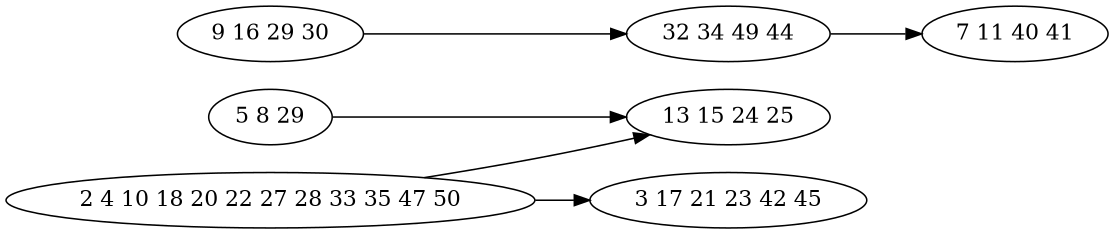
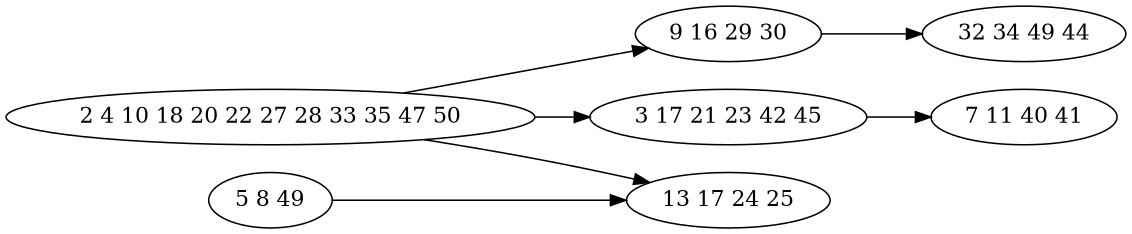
  digraph {
    rankdir=LR
    n1 [label="2 4 10 18 20 22 27 28 33 35 47 50"]
    n2 [label="9 16 29 30"]
-   n3 [label="13 15 24 25"]
+   n3 [label="13 17 24 25"]
    n4 [label="3 17 21 23 42 45"]
    n5 [label="32 34 49 44"]
    n6 [label="7 11 40 41"]
-   n7 [label="5 8 29"]
+   n7 [label="5 8 49"]
+   n1 -> n2
    n1 -> n3
    n1 -> n4
    n2 -> n5
-   n5 -> n6
+   n4 -> n6
    n7 -> n3
  }
